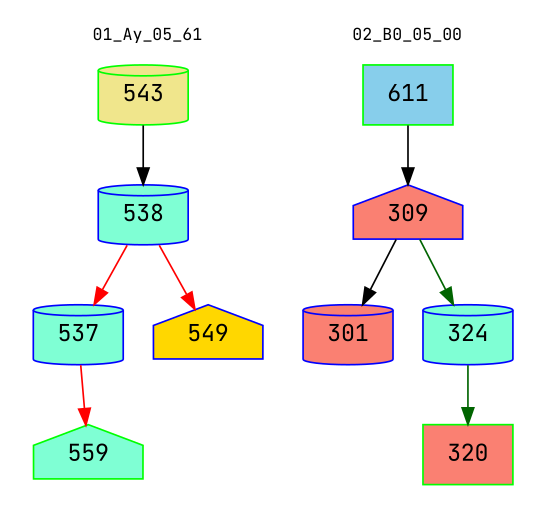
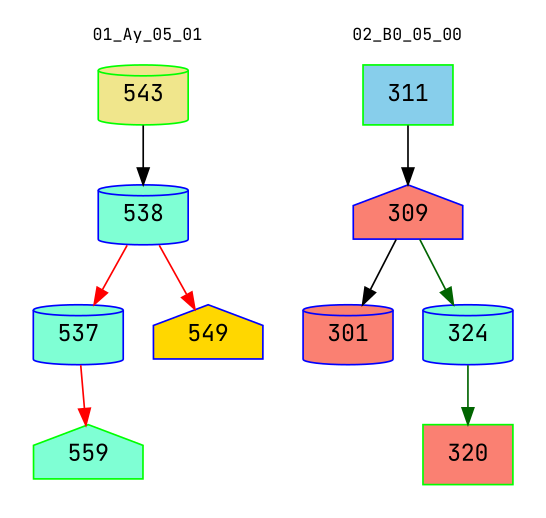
  digraph {
    fontname="JetBrains Mono"
    node [color=blue fillcolor=aquamarine fontname="JetBrains Mono" shape=cylinder style=filled]
    edge [color=black fontname="JetBrains Mono"]
    n1 [color=green fillcolor=khaki label=543]
    n2 [label=538]
    n3 [label=537]
    n4 [fillcolor=gold label=549 shape=house]
    n5 [color=green label=559 shape=house]
-   n6 [color=green fillcolor=skyblue label=611 shape=box]
+   n6 [color=green fillcolor=skyblue label=311 shape=box]
    n7 [fillcolor=salmon label=309 shape=house]
    n8 [fillcolor=salmon label=301]
    n9 [label=324]
    n10 [color=green fillcolor=salmon label=320 shape=box]
    subgraph cluster_1 {
      color=white
      fontsize=10
-     label="01_Ay_05_61"
+     label="01_Ay_05_01"
      n1
      n2
      n3
      n4
      n5
    }
    subgraph cluster_2 {
      color=white
      fontsize=10
      label="02_B0_05_00"
      n6
      n7
      n8
      n9
      n10
    }
    n1 -> n2
    n2 -> n3 [color=red]
    n2 -> n4 [color=red]
    n3 -> n5 [color=red]
    n6 -> n7
    n7 -> n8
    n7 -> n9 [color=darkgreen]
    n9 -> n10 [color=darkgreen]
  }
